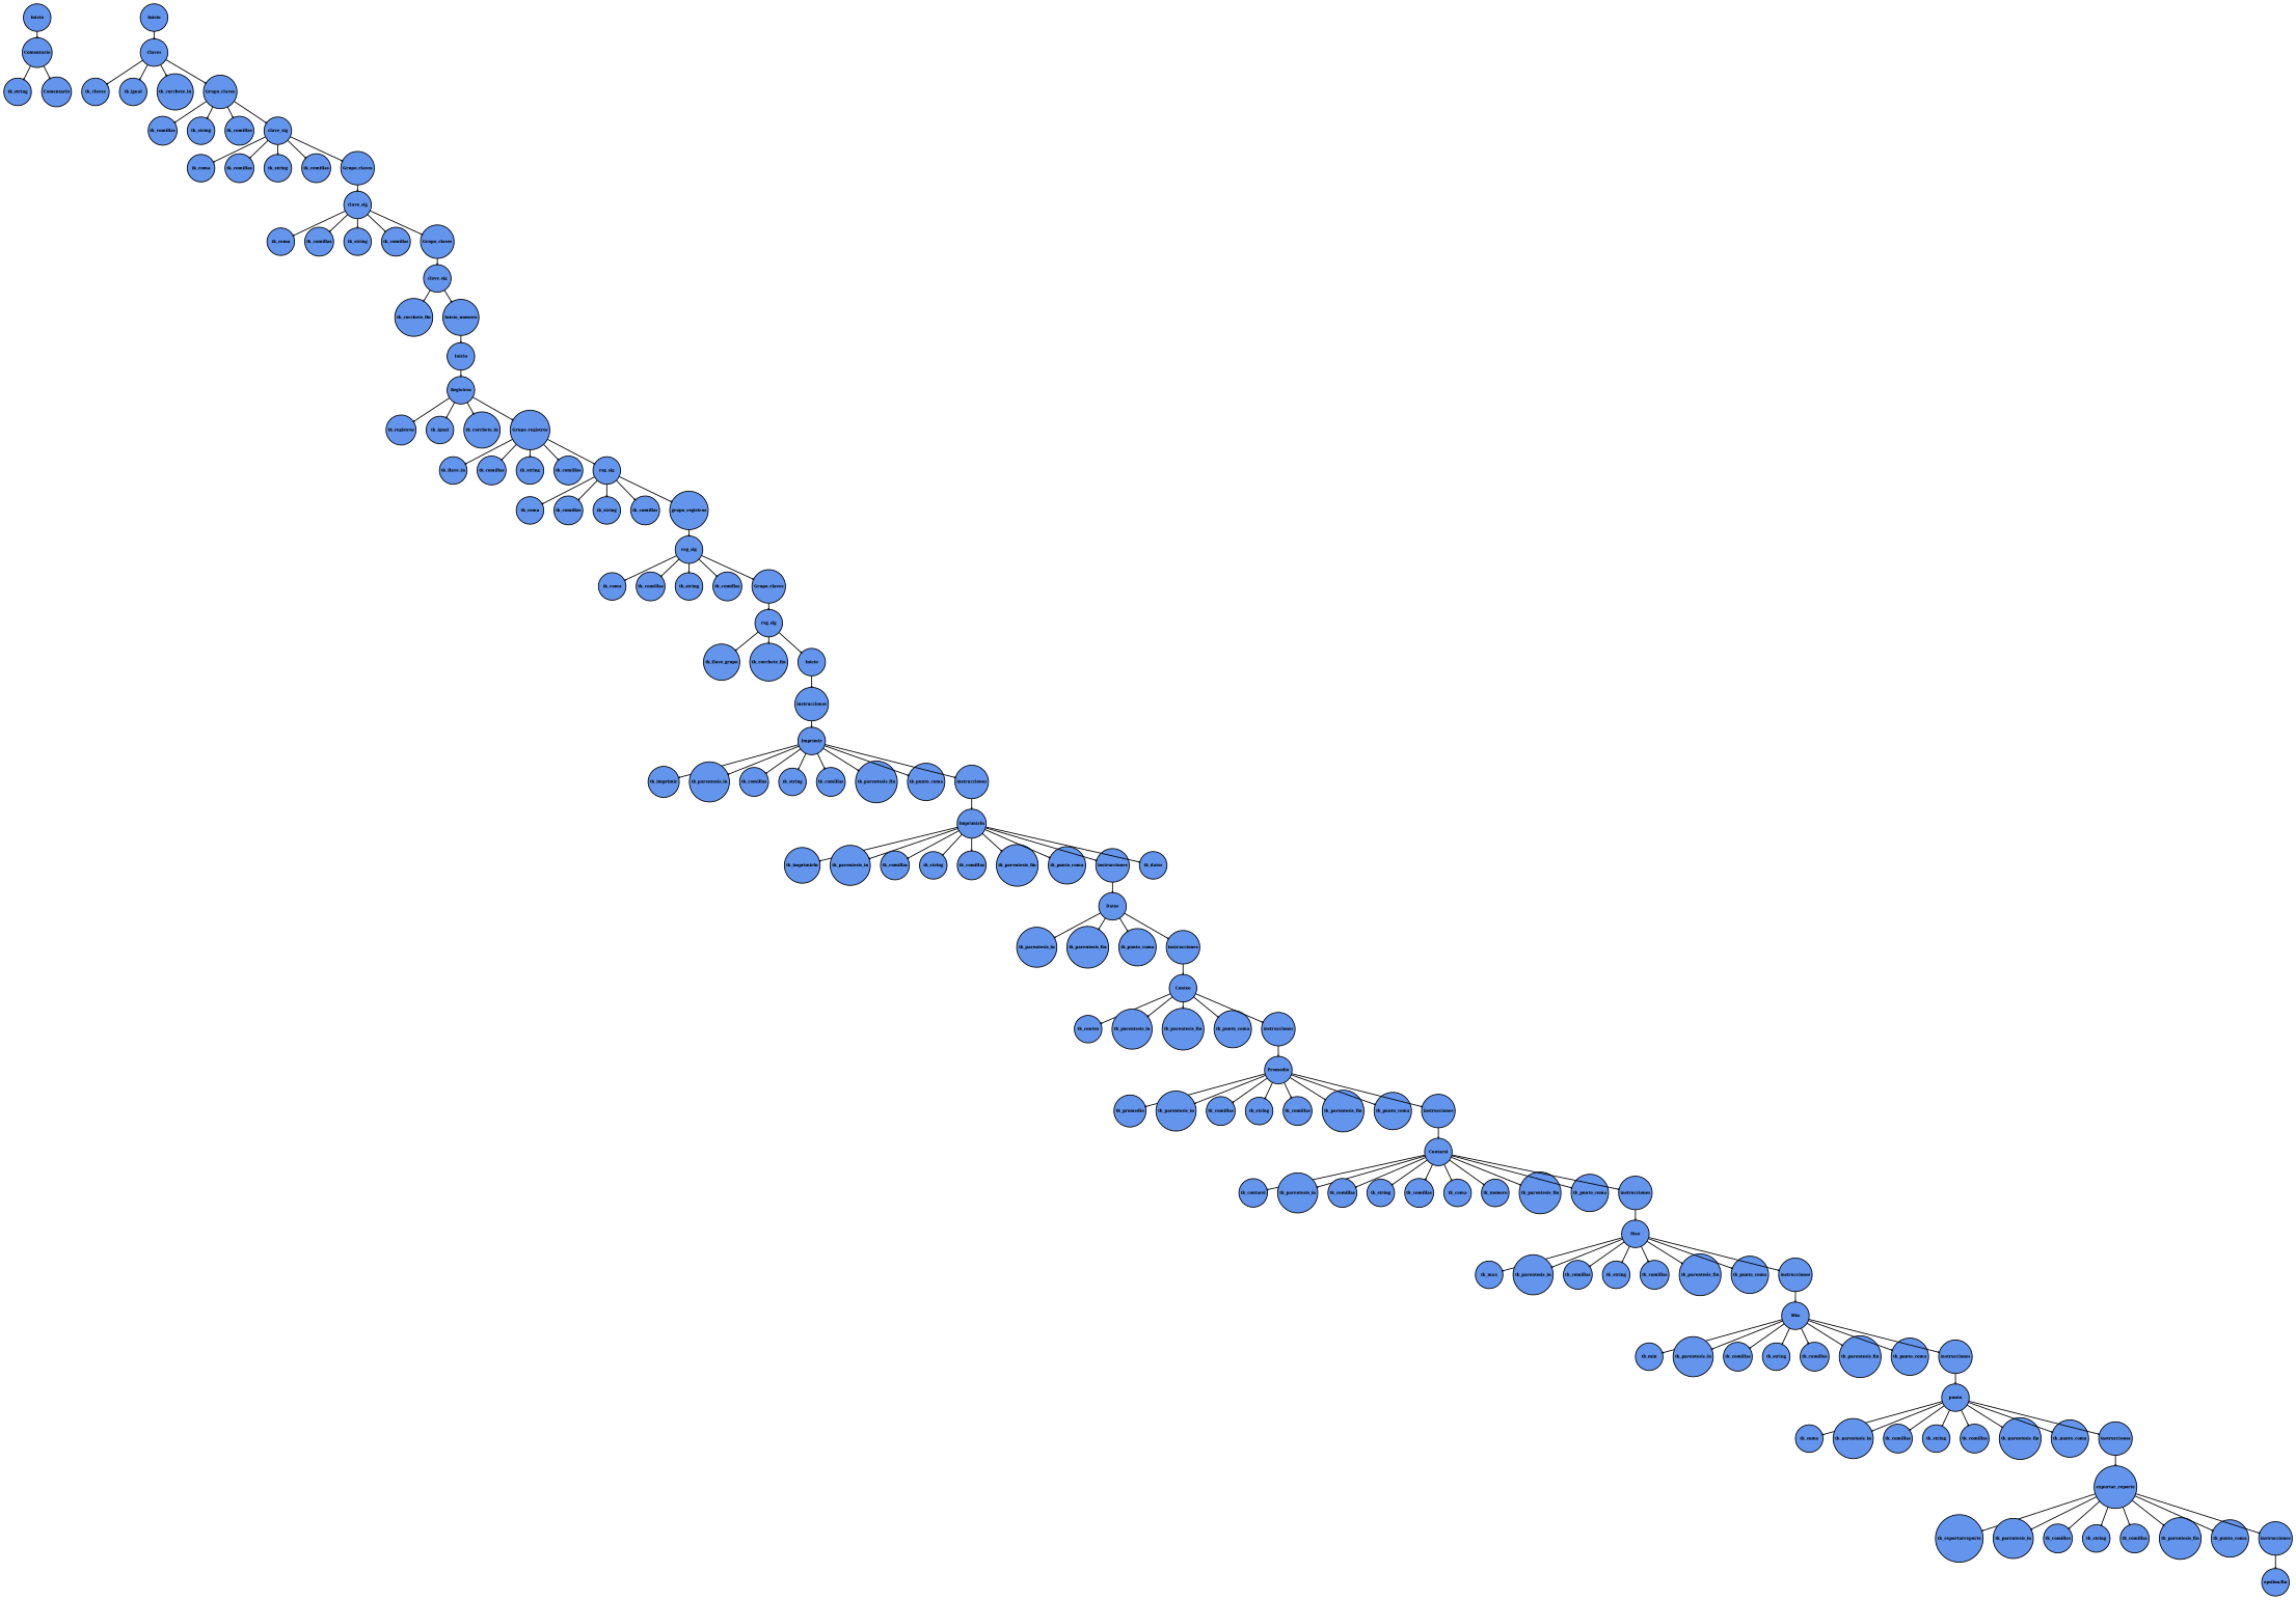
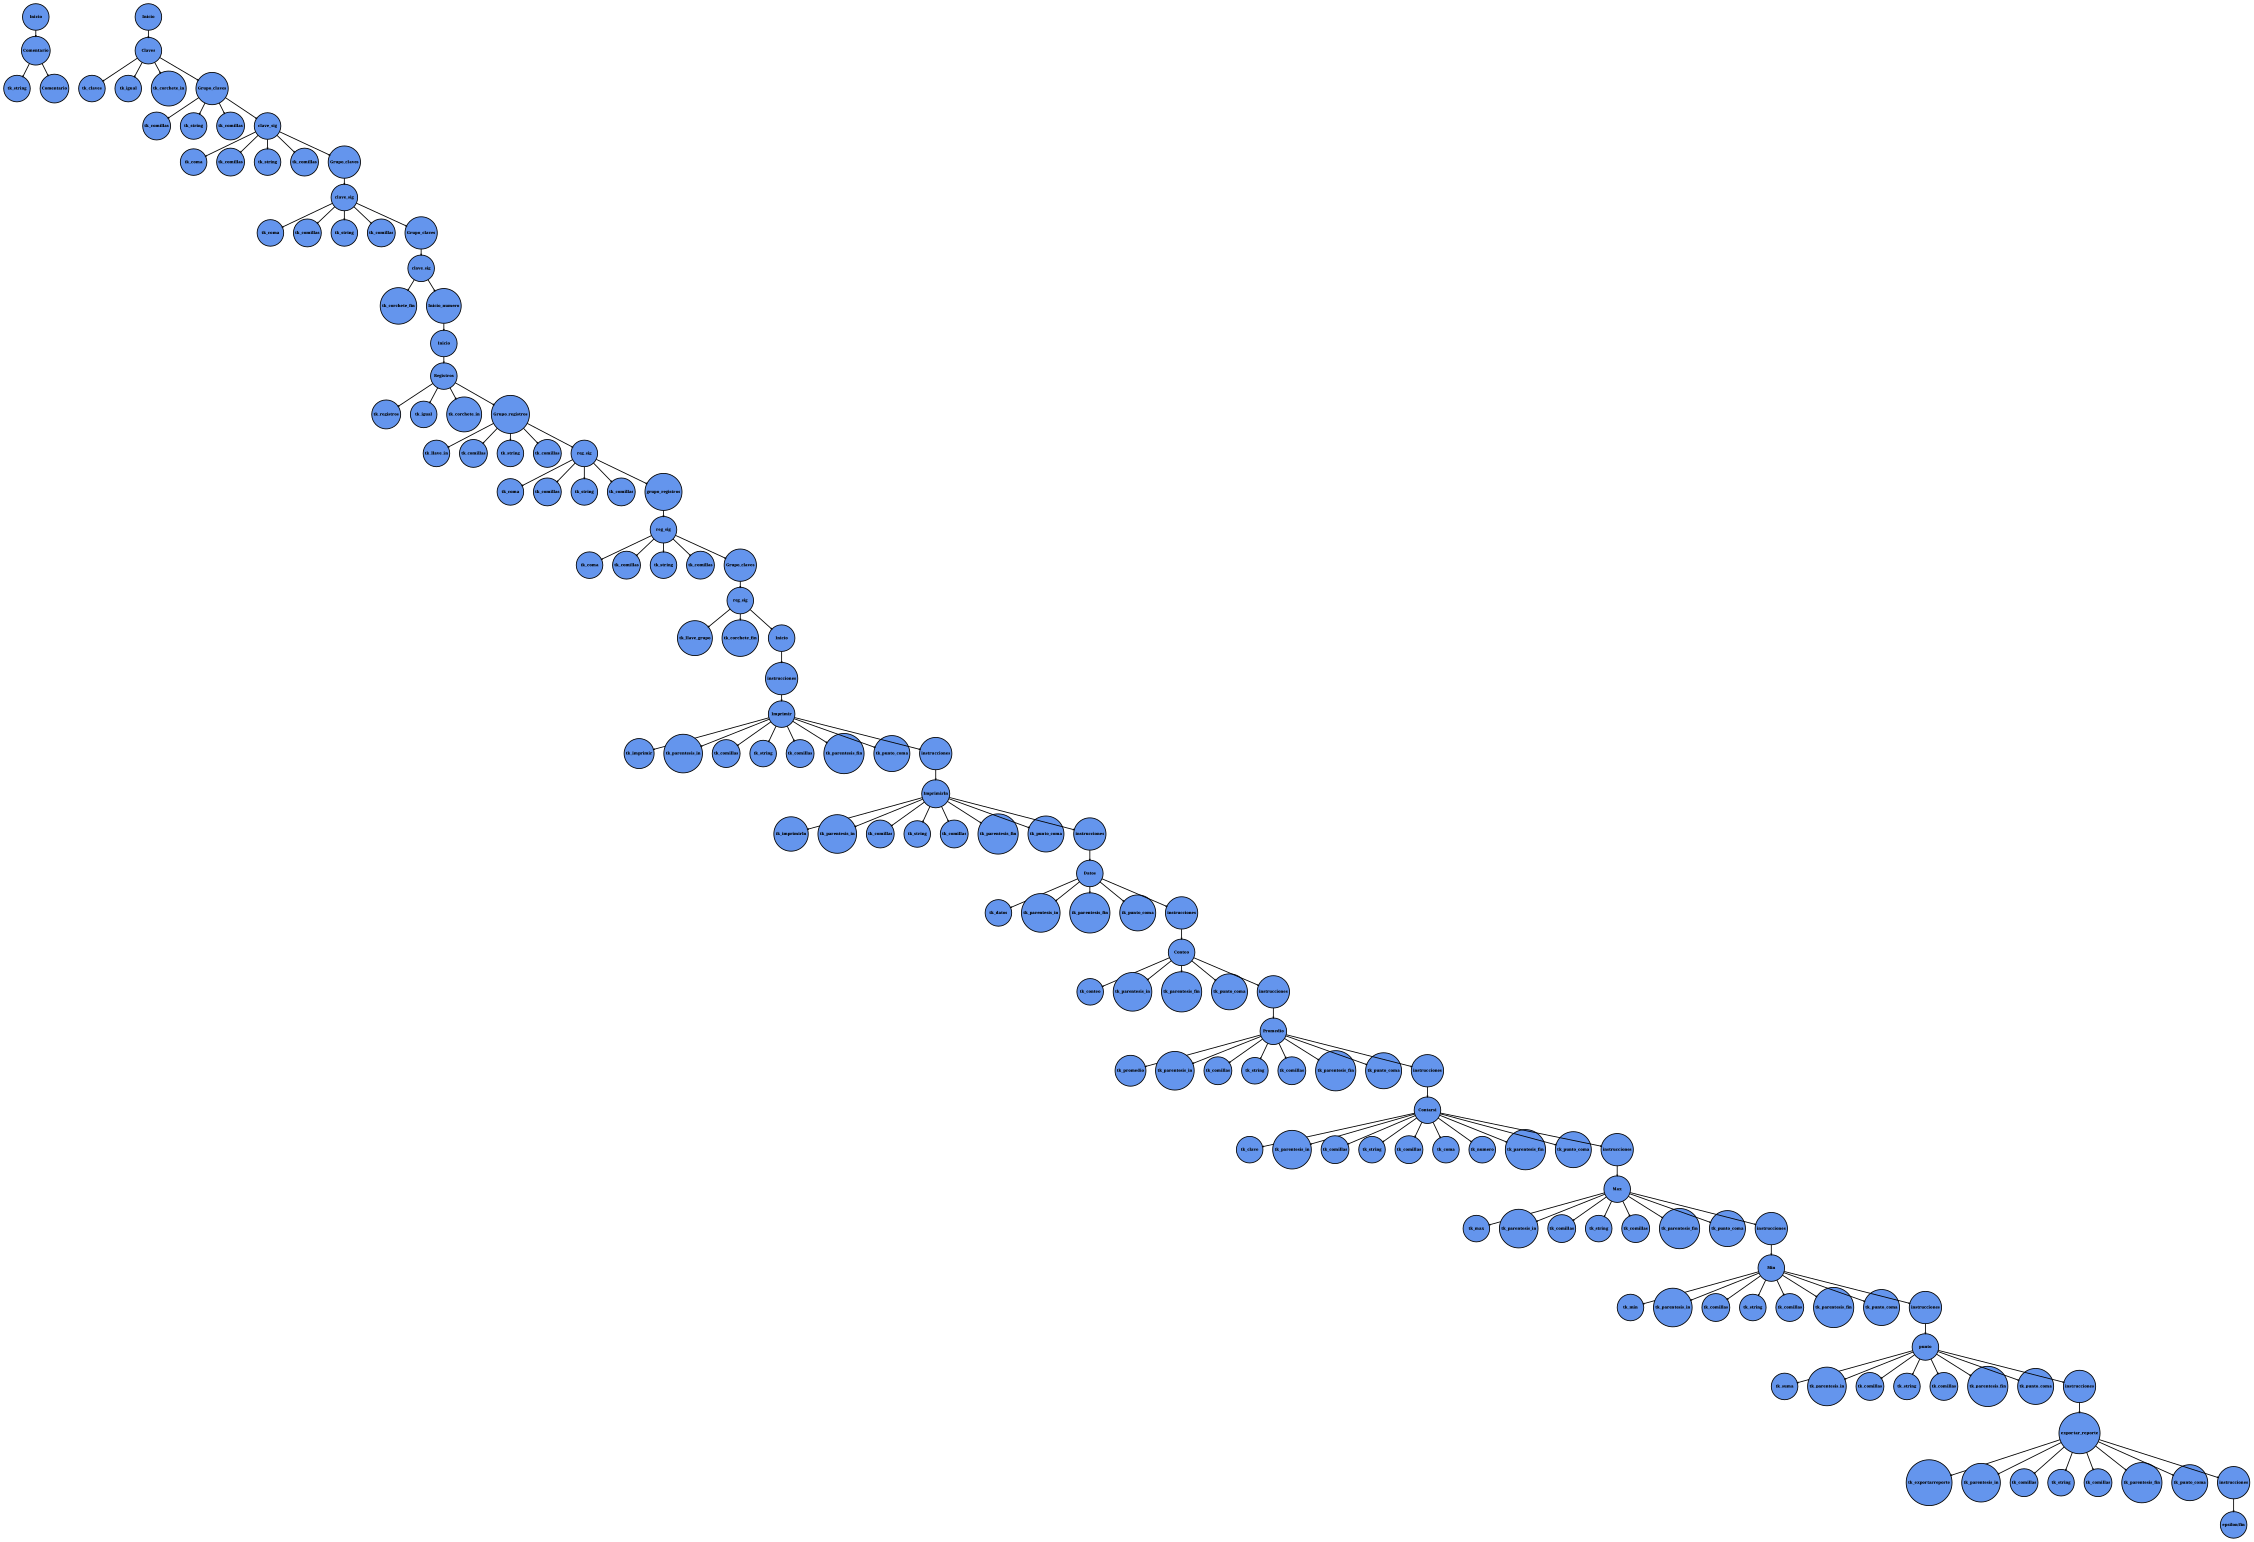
  digraph {
    fontname=black
    newrank=true
    nodesep=0.8
    splines=false
    node [color=black fillcolor=cornflowerblue fixedsize=false fontname=black fontsize=24 shape=circle style="filled,setlinewidth(5)"]
    edge [arrowsize=0.5 color=black fontname=black row=func style="filled,setlinewidth(5)" weight=2]
    n1 [height=2 label=Inicio width=2.2]
    n2 [height=2 label=Comentario width=2.2]
    n3 [height=2 label=tk_string width=2.2]
    n4 [height=2 label=Comentario width=2.2]
    n5 [height=2 label=Inicio width=2.2]
    n6 [height=2 label=Claves width=2.2]
    n7 [height=2 label=tk_claves width=2.2]
    n8 [height=2 label=tk_igual width=2.2]
    n9 [height=2 label=tk_corchete_in width=2.2]
    n10 [height=2 label=Grupo_claves width=2.2]
    n11 [height=2 label=tk_comillas width=2.2]
    n12 [height=2 label=tk_string width=2.2]
    n13 [height=2 label=tk_comillas width=2.2]
    n14 [height=2 label=clave_sig width=2.2]
    n15 [height=2 label=tk_coma width=2.2]
    n16 [height=2 label=tk_comillas width=2.2]
    n17 [height=2 label=tk_string width=2.2]
    n18 [height=2 label=tk_comillas width=2.2]
    n19 [height=2 label=Grupo_claves width=2.2]
    n20 [height=2 label=clave_sig width=2.2]
    n21 [height=2 label=tk_coma width=2.2]
    n22 [height=2 label=tk_comillas width=2.2]
    n23 [height=2 label=tk_string width=2.2]
    n24 [height=2 label=tk_comillas width=2.2]
    n25 [height=2 label=Grupo_claves width=2.2]
    n26 [height=2 label=clave_sig width=2.2]
    n27 [height=2 label=tk_corchete_fin width=2.2]
    n28 [height=2 label=Inicio_numero width=2.2]
    n29 [height=2 label=Inicio width=2.2]
    n30 [height=2 label=Registros width=2.2]
    n31 [height=2 label=tk_registros width=2.2]
    n32 [height=2 label=tk_igual width=2.2]
    n33 [height=2 label=tk_corchete_in width=2.2]
    n34 [height=2 label=Grupo_registros width=2.2]
    n35 [height=2 label=tk_llave_in width=2.2]
    n36 [height=2 label=tk_comillas width=2.2]
    n37 [height=2 label=tk_string width=2.2]
    n38 [height=2 label=tk_comillas width=2.2]
    n39 [height=2 label=reg_sig width=2.2]
    n40 [height=2 label=tk_coma width=2.2]
    n41 [height=2 label=tk_comillas width=2.2]
    n42 [height=2 label=tk_string width=2.2]
    n43 [height=2 label=tk_comillas width=2.2]
    n44 [height=2 label=grupo_registros width=2.2]
    n45 [height=2 label=reg_sig width=2.2]
    n46 [height=2 label=tk_coma width=2.2]
    n47 [height=2 label=tk_comillas width=2.2]
    n48 [height=2 label=tk_string width=2.2]
    n49 [height=2 label=tk_comillas width=2.2]
    n50 [height=2 label=Grupo_claves width=2.2]
    n51 [height=2 label=reg_sig width=2.2]
    n52 [height=2 label=tk_llave_grupo width=2.2]
    n53 [height=2 label=tk_corchete_fin width=2.2]
    n54 [height=2 label=Inicio width=2.2]
    n55 [height=2 label=instrucciones width=2.2]
    n56 [height=2 label=Imprimir width=2.2]
    n57 [height=2 label=tk_imprimir width=2.2]
    n58 [height=2 label=tk_parentesis_in width=2.2]
    n59 [height=2 label=tk_comillas width=2.2]
    n60 [height=2 label=tk_string width=2.2]
    n61 [height=2 label=tk_comillas width=2.2]
    n62 [height=2 label=tk_parentesis_fin width=2.2]
    n63 [height=2 label=tk_punto_coma width=2.2]
    n64 [height=2 label=instrucciones width=2.2]
    n65 [height=2 label=Imprimirln width=2.2]
    n66 [height=2 label=tk_imprimirln width=2.2]
    n67 [height=2 label=tk_parentesis_in width=2.2]
    n68 [height=2 label=tk_comillas width=2.2]
    n69 [height=2 label=tk_string width=2.2]
    n70 [height=2 label=tk_comillas width=2.2]
    n71 [height=2 label=tk_parentesis_fin width=2.2]
    n72 [height=2 label=tk_punto_coma width=2.2]
    n73 [height=2 label=instrucciones width=2.2]
    n74 [height=2 label=Datos width=2.2]
    n75 [height=2 label=tk_datos width=2.2]
    n76 [height=2 label=tk_parentesis_in width=2.2]
    n77 [height=2 label=tk_parentesis_fin width=2.2]
    n78 [height=2 label=tk_punto_coma width=2.2]
    n79 [height=2 label=instrucciones width=2.2]
    n80 [height=2 label=Conteo width=2.2]
    n81 [height=2 label=tk_conteo width=2.2]
    n82 [height=2 label=tk_parentesis_in width=2.2]
    n83 [height=2 label=tk_parentesis_fin width=2.2]
    n84 [height=2 label=tk_punto_coma width=2.2]
    n85 [height=2 label=instrucciones width=2.2]
    n86 [height=2 label=Promedio width=2.2]
    n87 [height=2 label=tk_promedio width=2.2]
    n88 [height=2 label=tk_parentesis_in width=2.2]
    n89 [height=2 label=tk_comillas width=2.2]
    n90 [height=2 label=tk_string width=2.2]
    n91 [height=2 label=tk_comillas width=2.2]
    n92 [height=2 label=tk_parentesis_fin width=2.2]
    n93 [height=2 label=tk_punto_coma width=2.2]
    n94 [height=2 label=instrucciones width=2.2]
    n95 [height=2 label=Contarsi width=2.2]
-   n96 [height=2 label=tk_contarsi width=2.2]
+   n96 [height=2 label=tk_clave width=2.2]
    n97 [height=2 label=tk_parentesis_in width=2.2]
    n98 [height=2 label=tk_comillas width=2.2]
    n99 [height=2 label=tk_string width=2.2]
    n100 [height=2 label=tk_comillas width=2.2]
    n101 [height=2 label=tk_coma width=2.2]
    n102 [height=2 label=tk_numero width=2.2]
    n103 [height=2 label=tk_parentesis_fin width=2.2]
    n104 [height=2 label=tk_punto_coma width=2.2]
    n105 [height=2 label=instrucciones width=2.2]
    n106 [height=2 label=Max width=2.2]
    n107 [height=2 label=tk_max width=2.2]
    n108 [height=2 label=tk_parentesis_in width=2.2]
    n109 [height=2 label=tk_comillas width=2.2]
    n110 [height=2 label=tk_string width=2.2]
    n111 [height=2 label=tk_comillas width=2.2]
    n112 [height=2 label=tk_parentesis_fin width=2.2]
    n113 [height=2 label=tk_punto_coma width=2.2]
    n114 [height=2 label=instrucciones width=2.2]
    n115 [height=2 label=Min width=2.2]
    n116 [height=2 label=tk_min width=2.2]
    n117 [height=2 label=tk_parentesis_in width=2.2]
    n118 [height=2 label=tk_comillas width=2.2]
    n119 [height=2 label=tk_string width=2.2]
    n120 [height=2 label=tk_comillas width=2.2]
    n121 [height=2 label=tk_parentesis_fin width=2.2]
    n122 [height=2 label=tk_punto_coma width=2.2]
    n123 [height=2 label=instrucciones width=2.2]
    n124 [height=2 label=punto width=2.2]
    n125 [height=2 label=tk_suma width=2.2]
    n126 [height=2 label=tk_parentesis_in width=2.2]
    n127 [height=2 label=tk_comillas width=2.2]
    n128 [height=2 label=tk_string width=2.2]
    n129 [height=2 label=tk_comillas width=2.2]
    n130 [height=2 label=tk_parentesis_fin width=2.2]
    n131 [height=2 label=tk_punto_coma width=2.2]
    n132 [height=2 label=instrucciones width=2.2]
    n133 [height=2 label=exportar_reporte width=2.2]
    n134 [height=2 label=tk_exportarreporte width=2.2]
    n135 [height=2 label=tk_parentesis_in width=2.2]
    n136 [height=2 label=tk_comillas width=2.2]
    n137 [height=2 label=tk_string width=2.2]
    n138 [height=2 label=tk_comillas width=2.2]
    n139 [height=2 label=tk_parentesis_fin width=2.2]
    n140 [height=2 label=tk_punto_coma width=2.2]
    n141 [height=2 label=instrucciones width=2.2]
    n142 [height=2 label="epsilon/fin" width=2.2]
    subgraph sub_1 {
      n1
      n2
      n3
      n4
    }
    subgraph sub_2 {
      n5
      n6
      n7
      n8
      n9
    }
    subgraph sub_3 {
      n6
      n10
      n11
      n12
      n13
    }
    subgraph sub_4 {
      n10
      n14
      n15
      n16
      n17
      n18
      n19
    }
    subgraph sub_5 {
      n19
      n20
      n21
      n22
      n23
      n24
      n25
    }
    subgraph sub_6 {
      n25
      n26
      n27
      n28
    }
    subgraph sub_7 {
      n28
      n29
      n30
      n31
      n32
      n33
      n34
      n35
      n36
      n37
      n38
    }
    subgraph sub_8 {
      n34
      n39
      n40
      n41
      n42
      n43
      n44
    }
    subgraph sub_9 {
      n44
      n45
      n46
      n47
      n48
      n49
    }
    subgraph sub_10 {
      n45
      n50
      n51
      n52
      n53
    }
    subgraph sub_11 {
      n51
      n54
      n55
    }
    subgraph sub_12 {
      n55
      n56
      n57
      n58
      n59
      n60
      n61
      n62
      n63
      n64
    }
    subgraph sub_13 {
      n64
      n65
      n66
      n67
      n68
      n69
      n70
      n71
      n72
      n73
    }
    subgraph sub_14 {
      n73
      n74
      n75
      n76
      n77
      n78
      n79
    }
    subgraph sub_15 {
      n79
      n80
      n81
      n82
      n83
      n84
      n85
    }
    subgraph sub_16 {
      n85
      n86
      n87
      n88
      n89
      n90
      n91
      n92
      n93
      n94
    }
    subgraph sub_17 {
      n94
      n95
      n96
      n97
      n98
      n99
      n100
      n101
      n102
      n103
      n104
      n105
    }
    subgraph sub_18 {
      n105
      n106
      n107
      n108
      n109
      n110
      n111
      n112
      n113
      n114
    }
    subgraph sub_19 {
      n114
      n115
      n116
      n117
      n118
      n119
      n120
      n121
      n122
      n123
    }
    subgraph sub_20 {
      n123
      n124
      n125
      n126
      n127
      n128
      n129
      n130
      n131
      n132
    }
    subgraph sub_21 {
      n132
      n133
      n134
      n135
      n136
      n137
      n138
      n139
      n140
      n141
    }
    subgraph sub_22 {
      n141
      n142
    }
    n1 -> n2
    n2 -> n3
    n2 -> n4
    n5 -> n6
    n6 -> n7
    n6 -> n8
    n6 -> n9
    n6 -> n10
    n10 -> n11
    n10 -> n12
    n10 -> n13
    n10 -> n14
    n14 -> n15
    n14 -> n16
    n14 -> n17
    n14 -> n18
    n14 -> n19
    n19 -> n20
    n20 -> n21
    n20 -> n22
    n20 -> n23
    n20 -> n24
    n20 -> n25
    n25 -> n26
    n26 -> n27
    n26 -> n28
    n28 -> n29
    n29 -> n30
    n30 -> n31
    n30 -> n32
    n30 -> n33
    n30 -> n34
    n34 -> n35
    n34 -> n36
    n34 -> n37
    n34 -> n38
    n34 -> n39
    n39 -> n40
    n39 -> n41
    n39 -> n42
    n39 -> n43
    n39 -> n44
    n44 -> n45
    n45 -> n46
    n45 -> n47
    n45 -> n48
    n45 -> n49
    n45 -> n50
    n50 -> n51
    n51 -> n52
    n51 -> n53
    n51 -> n54
    n54 -> n55
    n55 -> n56
    n56 -> n57
    n56 -> n58
    n56 -> n59
    n56 -> n60
    n56 -> n61
    n56 -> n62
    n56 -> n63
    n56 -> n64
    n64 -> n65
    n65 -> n66
    n65 -> n67
    n65 -> n68
    n65 -> n69
    n65 -> n70
    n65 -> n71
    n65 -> n72
    n65 -> n73
    n73 -> n74
-   n65 -> n75
+   n74 -> n75
    n74 -> n76
    n74 -> n77
    n74 -> n78
    n74 -> n79
    n79 -> n80
    n80 -> n81
    n80 -> n82
    n80 -> n83
    n80 -> n84
    n80 -> n85
    n85 -> n86
    n86 -> n87
    n86 -> n88
    n86 -> n89
    n86 -> n90
    n86 -> n91
    n86 -> n92
    n86 -> n93
    n86 -> n94
    n94 -> n95
    n95 -> n96
    n95 -> n97
    n95 -> n98
    n95 -> n99
    n95 -> n100
    n95 -> n101
    n95 -> n102
    n95 -> n103
    n95 -> n104
    n95 -> n105
    n105 -> n106
    n106 -> n107
    n106 -> n108
    n106 -> n109
    n106 -> n110
    n106 -> n111
    n106 -> n112
    n106 -> n113
    n106 -> n114
    n114 -> n115
    n115 -> n116
    n115 -> n117
    n115 -> n118
    n115 -> n119
    n115 -> n120
    n115 -> n121
    n115 -> n122
    n115 -> n123
    n123 -> n124
    n124 -> n125
    n124 -> n126
    n124 -> n127
    n124 -> n128
    n124 -> n129
    n124 -> n130
    n124 -> n131
    n124 -> n132
    n132 -> n133
    n133 -> n134
    n133 -> n135
    n133 -> n136
    n133 -> n137
    n133 -> n138
    n133 -> n139
    n133 -> n140
    n133 -> n141
    n141 -> n142
  }
